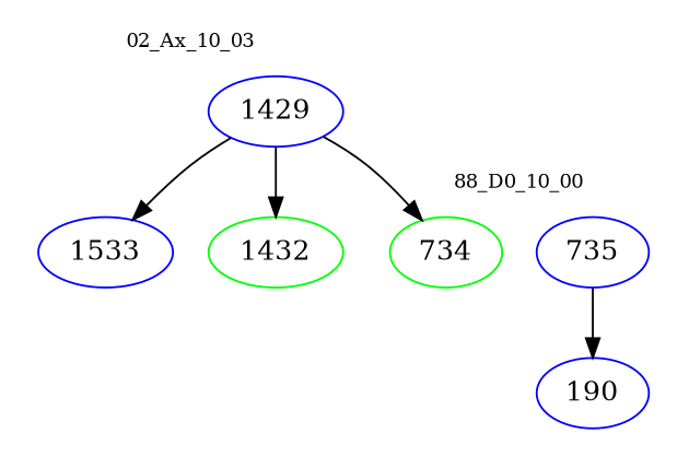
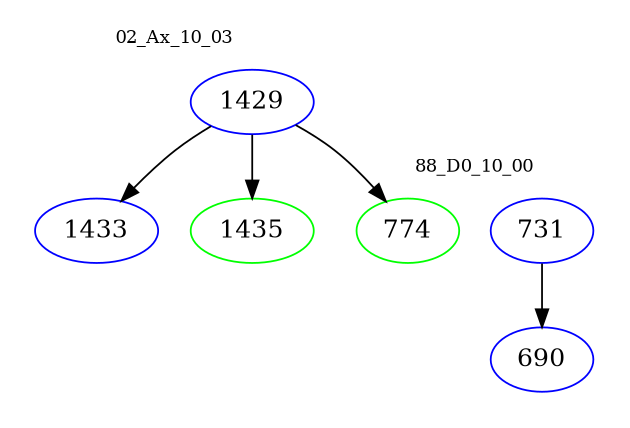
  digraph {
    node [color=blue]
    edge [color=black]
    n1 [label=1429]
-   n2 [label=1533]
-   n3 [color=green label=1432]
-   n4 [label=735]
-   n5 [label=190]
-   n6 [color=green label=734]
+   n2 [label=1433]
+   n3 [color=green label=1435]
+   n4 [label=731]
+   n5 [label=690]
+   n6 [color=green label=774]
    subgraph cluster_1 {
      color=white
      fontsize=10
      label="02_Ax_10_03"
      n1
      n2
      n3
    }
    subgraph cluster_2 {
      color=white
      fontsize=10
      label="88_D0_10_00"
      n4
      n5
      n6
    }
    n1 -> n2
    n1 -> n3
    n1 -> n6
    n4 -> n5
  }
